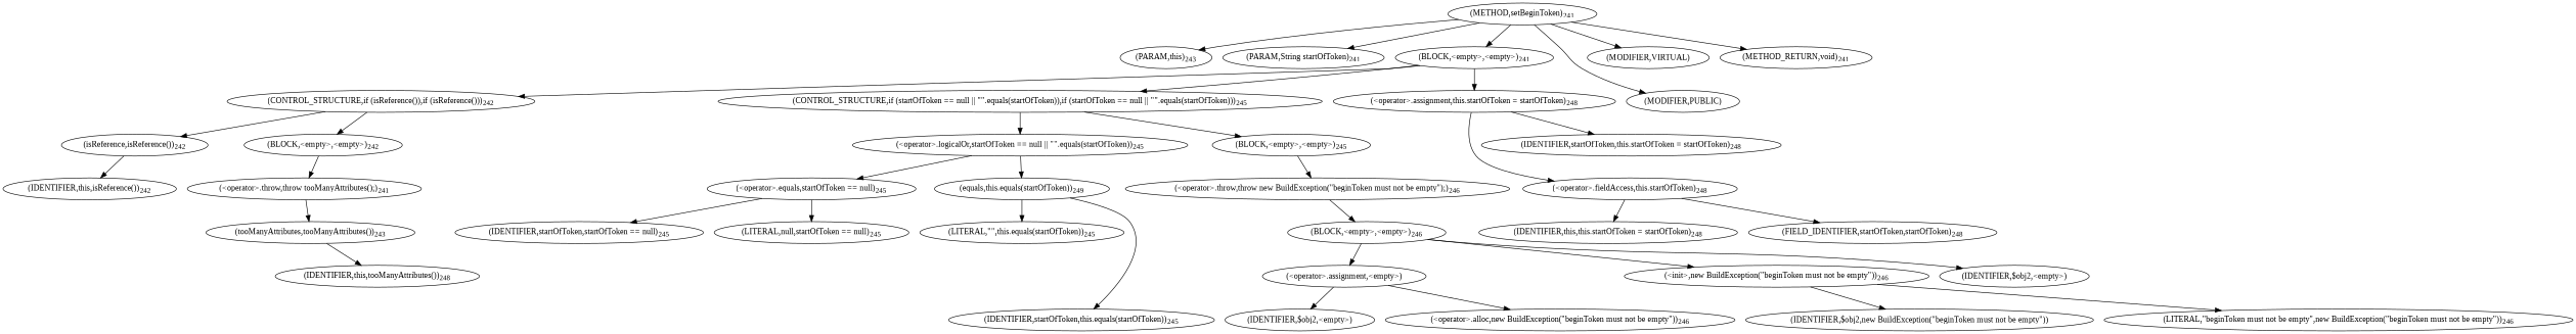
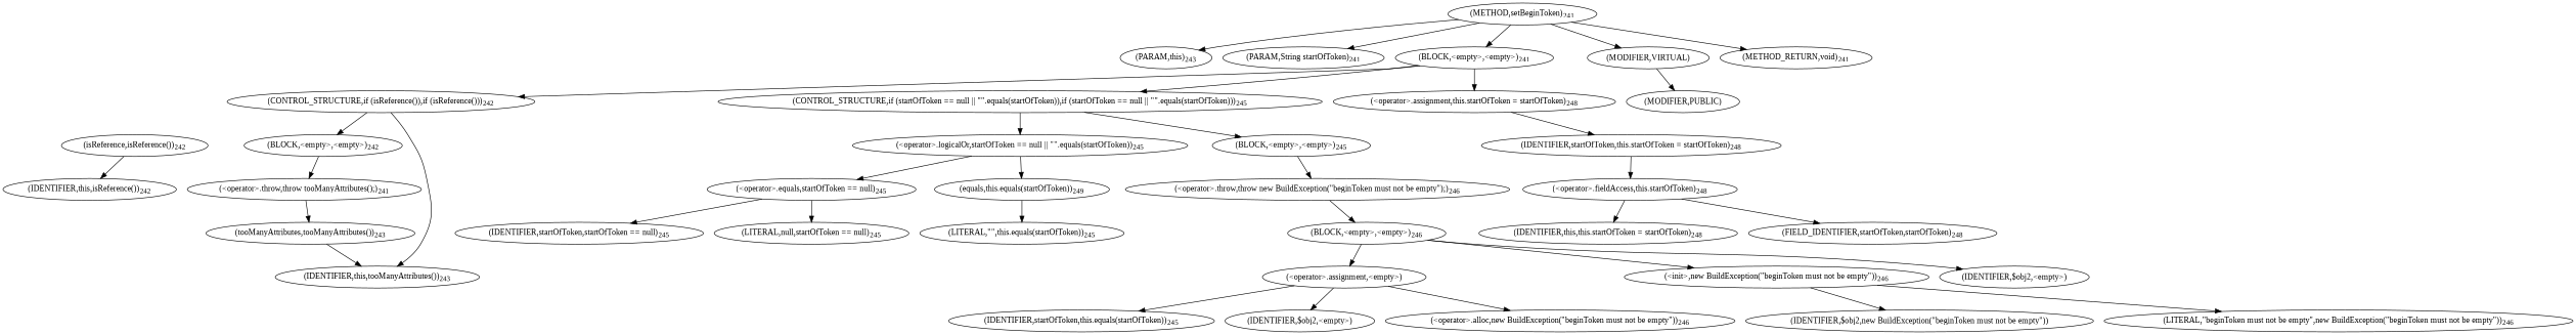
  digraph {
    fontname="Liberation Serif"
    node [fontname="Liberation Serif"]
    edge [fontname="Liberation Serif"]
    n1 [label=<(METHOD,setBeginToken)<SUB>241</SUB>>]
    n2 [label=<(PARAM,this)<SUB>243</SUB>>]
    n3 [label=<(PARAM,String startOfToken)<SUB>241</SUB>>]
    n4 [label=<(BLOCK,&lt;empty&gt;,&lt;empty&gt;)<SUB>241</SUB>>]
    n5 [label=<(MODIFIER,PUBLIC)>]
    n6 [label=<(MODIFIER,VIRTUAL)>]
    n7 [label=<(METHOD_RETURN,void)<SUB>241</SUB>>]
    n8 [label=<(CONTROL_STRUCTURE,if (isReference()),if (isReference()))<SUB>242</SUB>>]
    n9 [label=<(CONTROL_STRUCTURE,if (startOfToken == null || &quot;&quot;.equals(startOfToken)),if (startOfToken == null || &quot;&quot;.equals(startOfToken)))<SUB>245</SUB>>]
    n10 [label=<(&lt;operator&gt;.assignment,this.startOfToken = startOfToken)<SUB>248</SUB>>]
    n11 [label=<(isReference,isReference())<SUB>242</SUB>>]
    n12 [label=<(BLOCK,&lt;empty&gt;,&lt;empty&gt;)<SUB>242</SUB>>]
    n13 [label=<(&lt;operator&gt;.logicalOr,startOfToken == null || &quot;&quot;.equals(startOfToken))<SUB>245</SUB>>]
    n14 [label=<(BLOCK,&lt;empty&gt;,&lt;empty&gt;)<SUB>245</SUB>>]
    n15 [label=<(&lt;operator&gt;.fieldAccess,this.startOfToken)<SUB>248</SUB>>]
    n16 [label=<(IDENTIFIER,startOfToken,this.startOfToken = startOfToken)<SUB>248</SUB>>]
    n17 [label=<(IDENTIFIER,this,isReference())<SUB>242</SUB>>]
    n18 [label=<(&lt;operator&gt;.throw,throw tooManyAttributes();)<SUB>241</SUB>>]
    n19 [label=<(tooManyAttributes,tooManyAttributes())<SUB>243</SUB>>]
-   n20 [label=<(IDENTIFIER,this,tooManyAttributes())<SUB>248</SUB>>]
+   n20 [label=<(IDENTIFIER,this,tooManyAttributes())<SUB>243</SUB>>]
    n21 [label=<(&lt;operator&gt;.equals,startOfToken == null)<SUB>245</SUB>>]
    n22 [label=<(equals,this.equals(startOfToken))<SUB>249</SUB>>]
    n23 [label=<(&lt;operator&gt;.throw,throw new BuildException(&quot;beginToken must not be empty&quot;);)<SUB>246</SUB>>]
    n24 [label=<(IDENTIFIER,startOfToken,startOfToken == null)<SUB>245</SUB>>]
    n25 [label=<(LITERAL,null,startOfToken == null)<SUB>245</SUB>>]
    n26 [label=<(LITERAL,&quot;&quot;,this.equals(startOfToken))<SUB>245</SUB>>]
    n27 [label=<(IDENTIFIER,startOfToken,this.equals(startOfToken))<SUB>245</SUB>>]
    n28 [label=<(BLOCK,&lt;empty&gt;,&lt;empty&gt;)<SUB>246</SUB>>]
    n29 [label=<(&lt;operator&gt;.assignment,&lt;empty&gt;)>]
    n30 [label=<(&lt;init&gt;,new BuildException(&quot;beginToken must not be empty&quot;))<SUB>246</SUB>>]
    n31 [label=<(IDENTIFIER,$obj2,&lt;empty&gt;)>]
    n32 [label=<(IDENTIFIER,$obj2,&lt;empty&gt;)>]
    n33 [label=<(&lt;operator&gt;.alloc,new BuildException(&quot;beginToken must not be empty&quot;))<SUB>246</SUB>>]
    n34 [label=<(IDENTIFIER,$obj2,new BuildException(&quot;beginToken must not be empty&quot;))>]
    n35 [label=<(LITERAL,&quot;beginToken must not be empty&quot;,new BuildException(&quot;beginToken must not be empty&quot;))<SUB>246</SUB>>]
    n36 [label=<(IDENTIFIER,this,this.startOfToken = startOfToken)<SUB>248</SUB>>]
    n37 [label=<(FIELD_IDENTIFIER,startOfToken,startOfToken)<SUB>248</SUB>>]
    n1 -> n2
    n1 -> n3
    n1 -> n4
-   n1 -> n5
+   n6 -> n5
    n1 -> n6
    n1 -> n7
    n4 -> n8
    n4 -> n9
    n4 -> n10
-   n8 -> n11
+   n8 -> n20
    n8 -> n12
    n9 -> n13
    n9 -> n14
-   n10 -> n15
+   n16 -> n15
    n10 -> n16
    n11 -> n17
    n12 -> n18
    n13 -> n21
    n13 -> n22
    n14 -> n23
    n15 -> n36
    n15 -> n37
    n18 -> n19
    n19 -> n20
    n21 -> n24
    n21 -> n25
    n22 -> n26
-   n22 -> n27
+   n29 -> n27
    n23 -> n28
    n28 -> n29
    n28 -> n30
    n28 -> n31
    n29 -> n32
    n29 -> n33
    n30 -> n34
    n30 -> n35
  }
